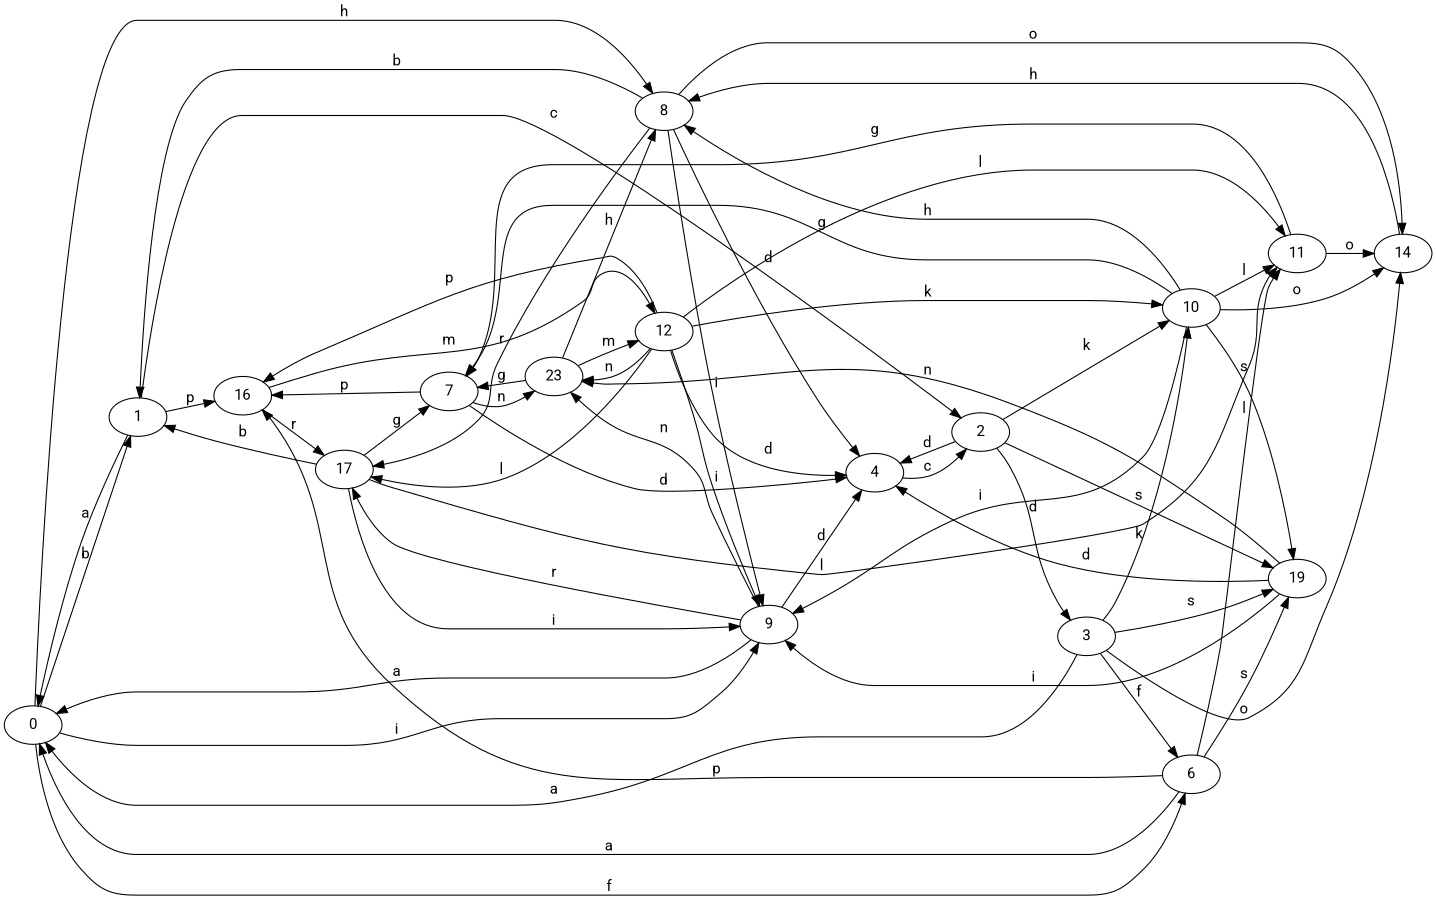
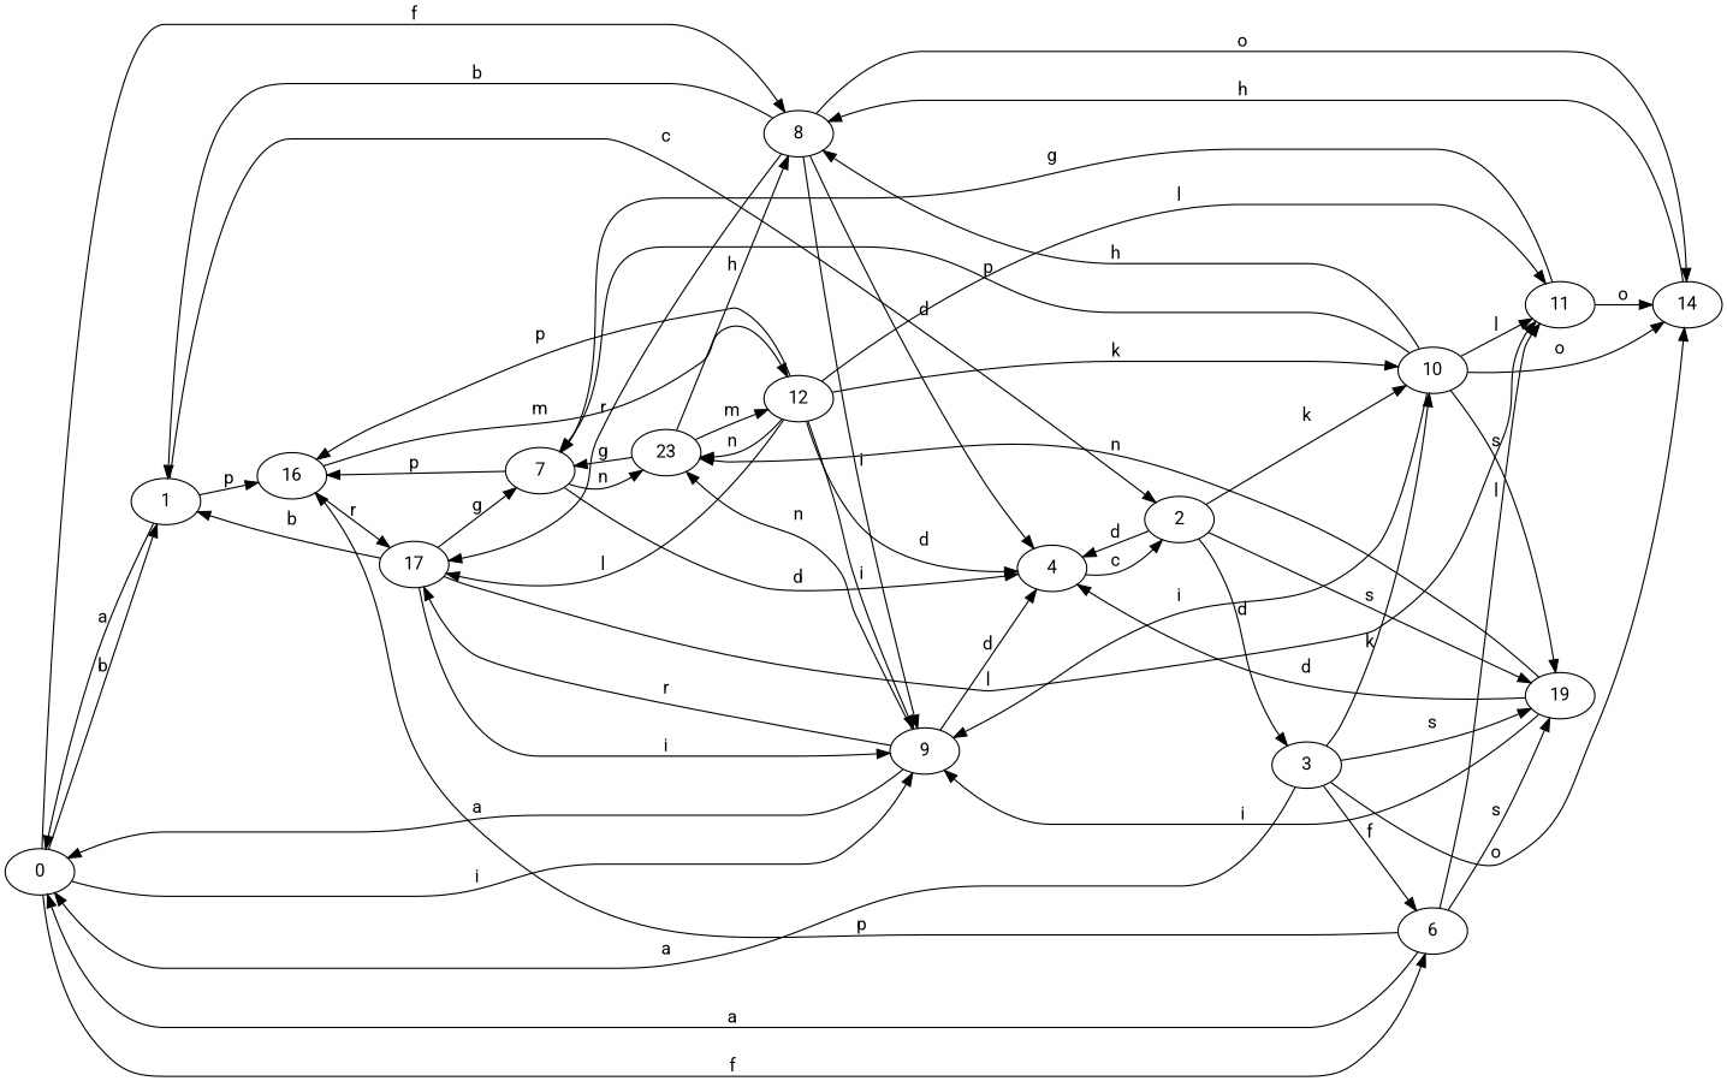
  strict digraph {
    fontname=Roboto
    rankdir=LR
    node [fontname=Roboto]
    edge [fontname=Roboto]
    0
    1
    6
    8
    9
    2
    16
    19
    11
    4
    14
    17
    n13 [label=23]
    3
    10
    12
    7
    0 -> 1 [label=b]
    0 -> 6 [label=f]
-   0 -> 8 [label=h]
+   0 -> 8 [label=f]
    0 -> 9 [label=i]
    1 -> 0 [label=a]
    1 -> 2 [label=c]
    1 -> 16 [label=p]
    6 -> 0 [label=a]
    6 -> 16 [label=p]
    6 -> 19 [label=s]
    6 -> 11 [label=l]
    8 -> 1 [label=b]
    8 -> 9 [label=i]
    8 -> 4 [label=d]
    8 -> 14 [label=o]
    8 -> 17 [label=r]
    9 -> 0 [label=a]
    9 -> 4 [label=d]
    9 -> 17 [label=r]
    9 -> n13 [label=n]
    2 -> 19 [label=s]
    2 -> 4 [label=d]
    2 -> 3 [label=d]
    2 -> 10 [label=k]
    16 -> 17 [label=r]
    16 -> 12 [label=m]
    19 -> 9 [label=i]
    19 -> 4 [label=d]
    19 -> n13 [label=n]
    11 -> 14 [label=o]
    11 -> 7 [label=g]
    4 -> 2 [label=c]
    14 -> 8 [label=h]
    17 -> 1 [label=b]
    17 -> 9 [label=i]
    17 -> 11 [label=l]
    17 -> 7 [label=g]
    n13 -> 8 [label=h]
    n13 -> 12 [label=m]
    n13 -> 7 [label=g]
    3 -> 0 [label=a]
    3 -> 6 [label=f]
    3 -> 19 [label=s]
    3 -> 14 [label=o]
    3 -> 10 [label=k]
    10 -> 8 [label=h]
    10 -> 9 [label=i]
    10 -> 19 [label=s]
    10 -> 11 [label=l]
    10 -> 14 [label=o]
-   10 -> 7 [label=g]
+   10 -> 7 [label=p]
    12 -> 9 [label=i]
    12 -> 16 [label=p]
    12 -> 11 [label=l]
    12 -> 4 [label=d]
    12 -> 17 [label=l]
    12 -> n13 [label=n]
    12 -> 10 [label=k]
    7 -> 16 [label=p]
    7 -> 4 [label=d]
    7 -> n13 [label=n]
  }
